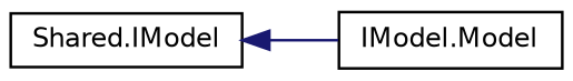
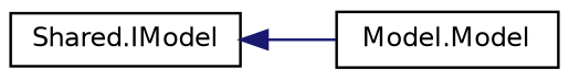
  digraph {
    rankdir=LR
    node [color=black fillcolor=white fontname=Helvetica fontsize=10 shape=record style=filled]
    n1 [height=0.2 label="Shared.IModel" width=0.4]
-   n2 [height=0.2 label="IModel.Model" width=0.4]
+   n2 [height=0.2 label="Model.Model" width=0.4]
    n1 -> n2 [color=midnightblue dir=back fontname=Helvetica fontsize=10 labelfontname=Helvetica labelfontsize=10 style=solid]
  }
